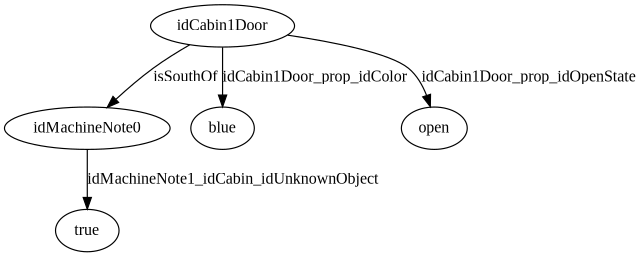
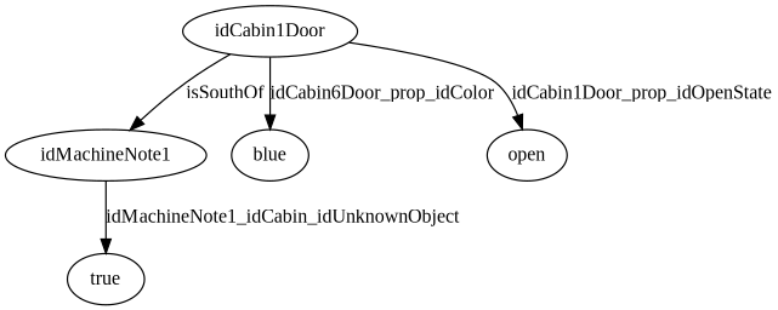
  strict digraph {
    fontname="Liberation Serif"
    node [fontname="Liberation Serif"]
    edge [edge_type=property fontname="Liberation Serif"]
-   idMachineNote1 [node_type=entity_node root=root label=idMachineNote0]
+   idMachineNote1 [node_type=entity_node root=root]
    true
    idCabin1Door
    blue
    open
    idMachineNote1 -> true [label=idMachineNote1_idCabin_idUnknownObject]
    idCabin1Door -> idMachineNote1 [edge_type=relationship label=isSouthOf]
-   idCabin1Door -> blue [label=idCabin1Door_prop_idColor]
+   idCabin1Door -> blue [label=idCabin6Door_prop_idColor]
    idCabin1Door -> open [label=idCabin1Door_prop_idOpenState]
  }
